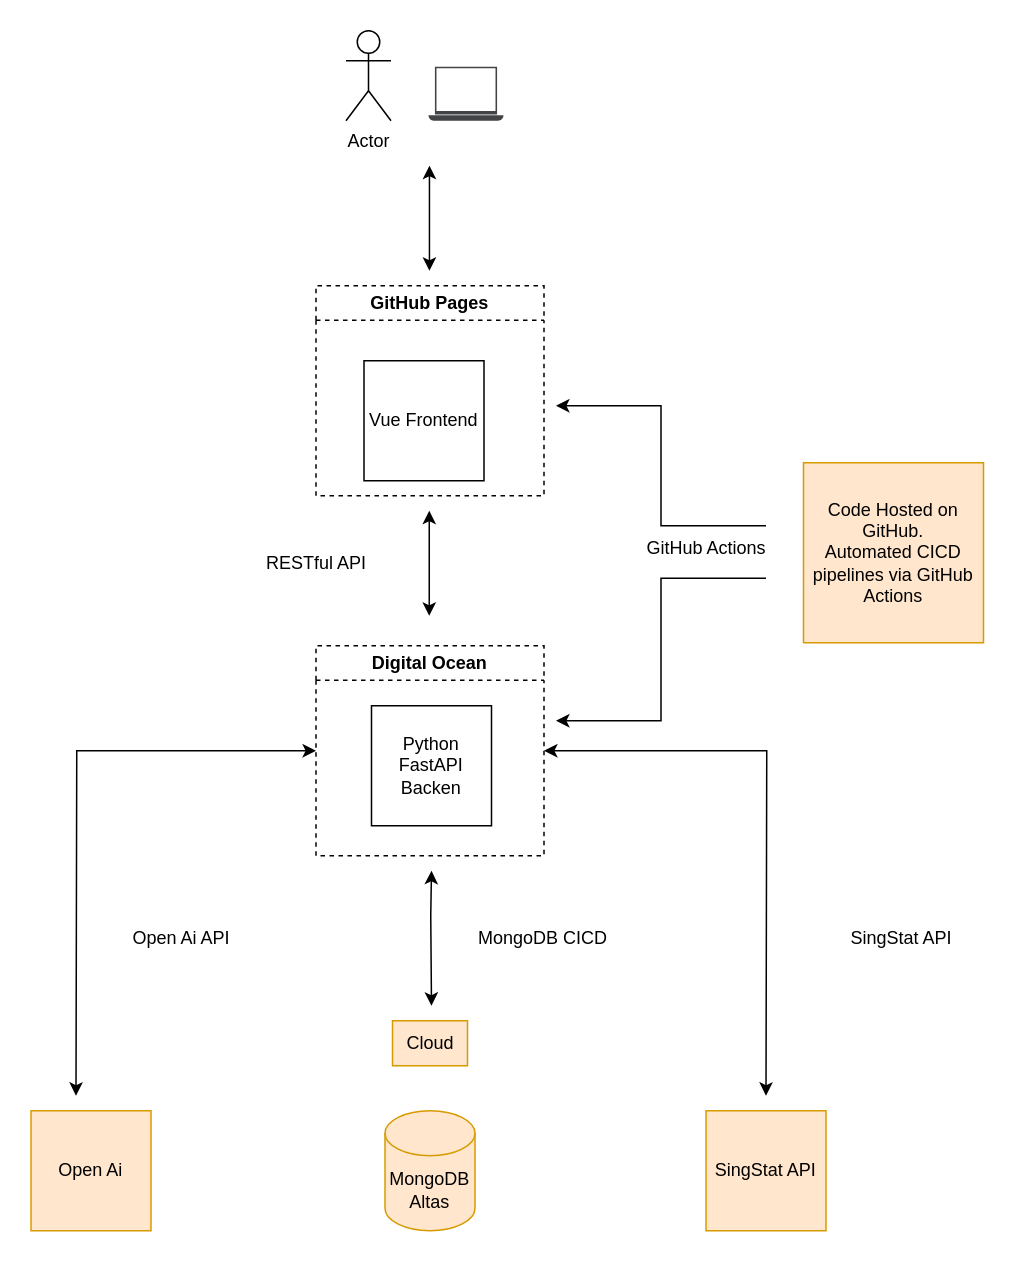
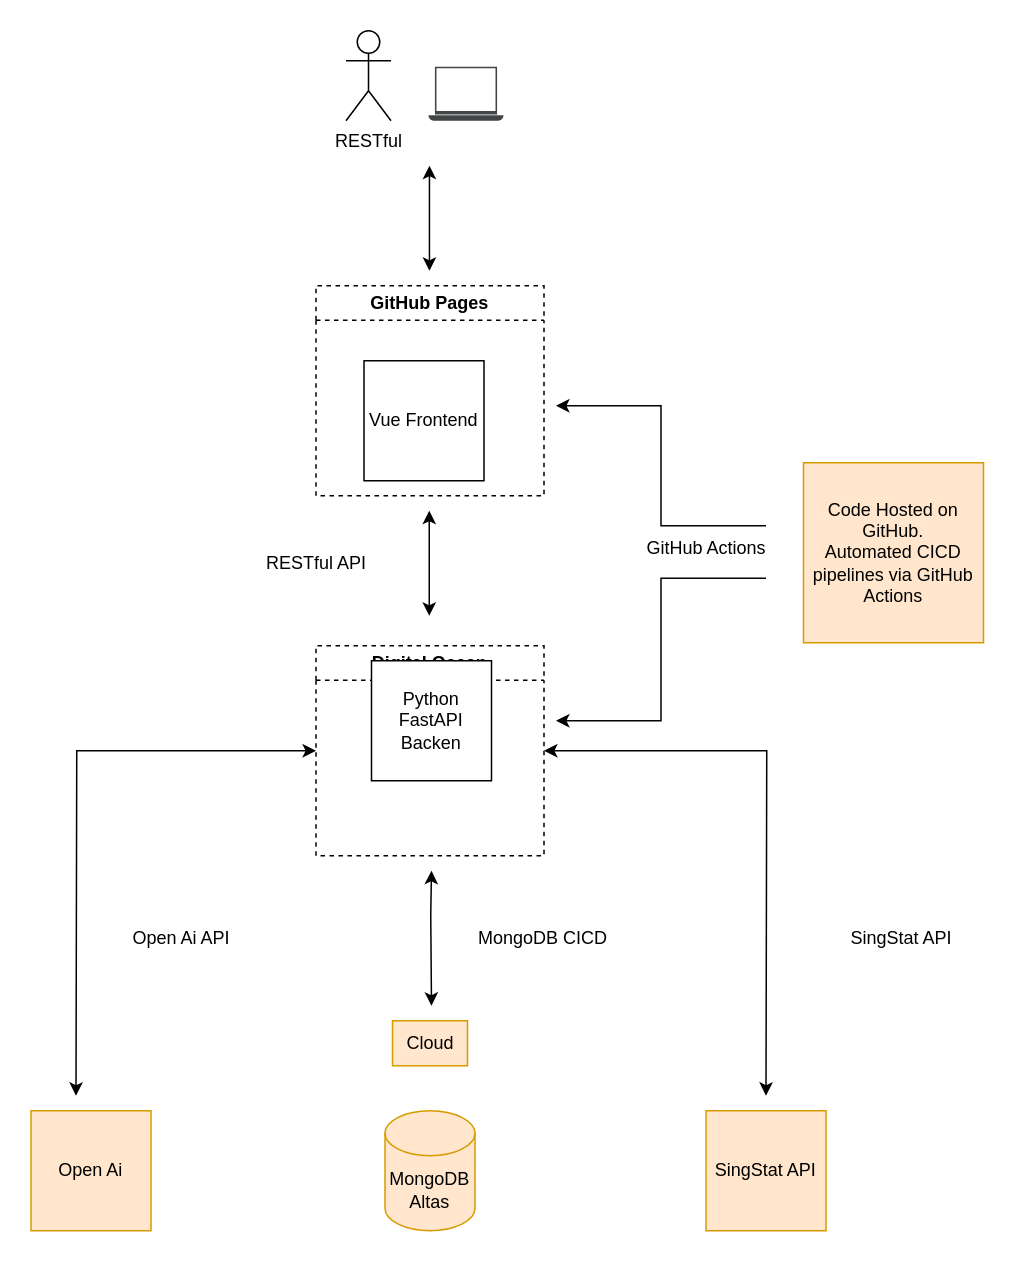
  <mxCell id="0" />
  <mxCell id="1" parent="0" />
  <mxCell id="2" value="MongoDB Altas" style="shape=cylinder3;whiteSpace=wrap;html=1;boundedLbl=1;backgroundOutline=1;size=15;fillColor=#ffe6cc;strokeColor=#d79b00;" vertex="1" parent="1"><mxGeometry x="256" y="740" width="60" height="80" as="geometry" /></mxCell>
  <mxCell id="3" style="edgeStyle=orthogonalEdgeStyle;rounded=0;orthogonalLoop=1;jettySize=auto;html=1;startArrow=classic;startFill=1;" edge="1" parent="1" source="5"><mxGeometry relative="1" as="geometry"><mxPoint x="50" y="730" as="targetPoint" /></mxGeometry></mxCell>
  <mxCell id="4" style="edgeStyle=orthogonalEdgeStyle;rounded=0;orthogonalLoop=1;jettySize=auto;html=1;startArrow=classic;startFill=1;" edge="1" parent="1" source="5"><mxGeometry relative="1" as="geometry"><mxPoint x="510" y="730" as="targetPoint" /></mxGeometry></mxCell>
  <mxCell id="5" value="Digital Ocean" style="swimlane;whiteSpace=wrap;html=1;dashed=1;" vertex="1" parent="1"><mxGeometry x="210" y="430" width="152" height="140" as="geometry"><mxRectangle x="2048" y="360" width="180" height="30" as="alternateBounds" /></mxGeometry></mxCell>
- <mxCell id="6" value="Python FastAPI Backen" style="whiteSpace=wrap;html=1;aspect=fixed;" vertex="1" parent="5"><mxGeometry x="37" y="40" width="80" height="80" as="geometry" /></mxCell>
+ <mxCell id="6" value="Python FastAPI Backen" style="whiteSpace=wrap;html=1;aspect=fixed;" vertex="1" parent="5"><mxGeometry x="37" y="10" width="80" height="80" as="geometry" /></mxCell>
  <mxCell id="7" value="" style="endArrow=classic;startArrow=classic;html=1;rounded=0;" edge="1" parent="1"><mxGeometry width="50" height="50" relative="1" as="geometry"><mxPoint x="285.5" y="410" as="sourcePoint" /><mxPoint x="285.5" y="340" as="targetPoint" /></mxGeometry></mxCell>
  <mxCell id="8" value="GitHub Pages" style="swimlane;whiteSpace=wrap;html=1;dashed=1;" vertex="1" parent="1"><mxGeometry x="210" y="190" width="152" height="140" as="geometry"><mxRectangle x="2048" y="360" width="180" height="30" as="alternateBounds" /></mxGeometry></mxCell>
  <mxCell id="9" value="Vue Frontend" style="whiteSpace=wrap;html=1;aspect=fixed;" vertex="1" parent="8"><mxGeometry x="32" y="50" width="80" height="80" as="geometry" /></mxCell>
  <mxCell id="10" value="RESTful API" style="text;html=1;align=center;verticalAlign=middle;resizable=0;points=[];autosize=1;" vertex="1" parent="1"><mxGeometry x="165" y="360" width="90" height="30" as="geometry" /></mxCell>
  <mxCell id="11" value="" style="endArrow=classic;startArrow=classic;html=1;rounded=0;" edge="1" parent="1"><mxGeometry width="50" height="50" relative="1" as="geometry"><mxPoint x="287" y="670" as="sourcePoint" /><mxPoint x="287" y="580" as="targetPoint" /><Array as="points"><mxPoint x="286.5" y="610" /></Array></mxGeometry></mxCell>
  <mxCell id="12" value="MongoDB CICD" style="text;html=1;align=center;verticalAlign=middle;resizable=0;points=[];autosize=1;" vertex="1" parent="1"><mxGeometry x="311" y="610" width="100" height="30" as="geometry" /></mxCell>
  <mxCell id="13" value="Cloud" style="text;html=1;align=center;verticalAlign=middle;resizable=0;points=[];autosize=1;strokeColor=#d79b00;fillColor=#ffe6cc;" vertex="1" parent="1"><mxGeometry x="261" y="680" width="50" height="30" as="geometry" /></mxCell>
  <mxCell id="14" value="Open Ai" style="whiteSpace=wrap;html=1;aspect=fixed;fillColor=#ffe6cc;strokeColor=#d79b00;" vertex="1" parent="1"><mxGeometry x="20" y="740" width="80" height="80" as="geometry" /></mxCell>
  <mxCell id="15" value="Open Ai API" style="text;html=1;align=center;verticalAlign=middle;resizable=0;points=[];autosize=1;" vertex="1" parent="1"><mxGeometry x="75" y="610" width="90" height="30" as="geometry" /></mxCell>
  <mxCell id="16" value="SingStat API" style="whiteSpace=wrap;html=1;aspect=fixed;fillColor=#ffe6cc;strokeColor=#d79b00;" vertex="1" parent="1"><mxGeometry x="470" y="740" width="80" height="80" as="geometry" /></mxCell>
  <mxCell id="17" value="SingStat API" style="text;html=1;align=center;verticalAlign=middle;resizable=0;points=[];autosize=1;" vertex="1" parent="1"><mxGeometry x="555" y="610" width="90" height="30" as="geometry" /></mxCell>
- <mxCell id="18" value="Actor" style="shape=umlActor;verticalLabelPosition=bottom;verticalAlign=top;html=1;outlineConnect=0;" vertex="1" parent="1"><mxGeometry x="230" y="20" width="30" height="60" as="geometry" /></mxCell>
+ <mxCell id="18" value="RESTful" style="shape=umlActor;verticalLabelPosition=bottom;verticalAlign=top;html=1;outlineConnect=0;" vertex="1" parent="1"><mxGeometry x="230" y="20" width="30" height="60" as="geometry" /></mxCell>
  <mxCell id="19" value="" style="sketch=0;pointerEvents=1;shadow=0;dashed=0;html=1;strokeColor=none;fillColor=#434445;aspect=fixed;labelPosition=center;verticalLabelPosition=bottom;verticalAlign=top;align=center;outlineConnect=0;shape=mxgraph.vvd.laptop;" vertex="1" parent="1"><mxGeometry x="285" y="44" width="50" height="36" as="geometry" /></mxCell>
  <mxCell id="20" value="" style="endArrow=classic;startArrow=classic;html=1;rounded=0;" edge="1" parent="1"><mxGeometry width="50" height="50" relative="1" as="geometry"><mxPoint x="285.63" y="180" as="sourcePoint" /><mxPoint x="285.63" y="110" as="targetPoint" /></mxGeometry></mxCell>
  <mxCell id="21" value="Code Hosted on GitHub.&lt;div&gt;Automated CICD pipelines via GitHub Actions&lt;/div&gt;" style="whiteSpace=wrap;html=1;aspect=fixed;fillColor=#ffe6cc;strokeColor=#d79b00;" vertex="1" parent="1"><mxGeometry x="535" y="308" width="120" height="120" as="geometry" /></mxCell>
  <mxCell id="22" value="" style="endArrow=classic;html=1;rounded=0;edgeStyle=elbowEdgeStyle;" edge="1" parent="1"><mxGeometry width="50" height="50" relative="1" as="geometry"><mxPoint x="510" y="350" as="sourcePoint" /><mxPoint x="370" y="270" as="targetPoint" /></mxGeometry></mxCell>
  <mxCell id="23" value="" style="endArrow=classic;html=1;rounded=0;edgeStyle=elbowEdgeStyle;" edge="1" parent="1"><mxGeometry width="50" height="50" relative="1" as="geometry"><mxPoint x="510" y="385" as="sourcePoint" /><mxPoint x="370" y="480" as="targetPoint" /></mxGeometry></mxCell>
  <mxCell id="24" value="GitHub Actions" style="text;html=1;align=center;verticalAlign=middle;resizable=0;points=[];autosize=1;strokeColor=none;fillColor=none;" vertex="1" parent="1"><mxGeometry x="420" y="350" width="100" height="30" as="geometry" /></mxCell>
